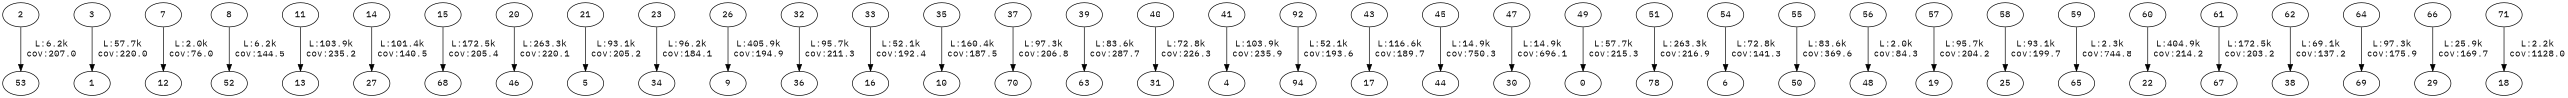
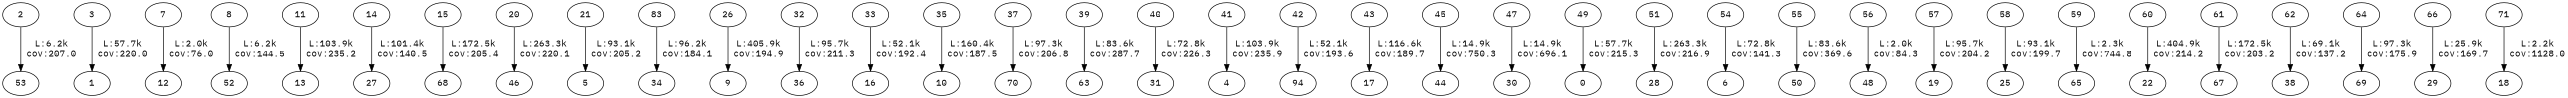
  digraph {
    fontname="IBM Plex Mono"
    node [fontname="IBM Plex Mono"]
    edge [fontname="IBM Plex Mono"]
    2
    53
    3
    1
    7
    12
    8
    52
    11
    13
    14
    27
    15
    68
    20
    46
    21
    5
-   23
+   23 [label=83]
    34
    26
    9
    32
    36
    33
    16
    35
    10
    37
    70
    39
    63
    40
    31
    41
    4
    n37 [label=94]
-   42 [label=92]
+   42
    43
    17
    45
    44
    47
    30
    49
    0
    51
-   28 [label=78]
+   28
    54
    6
    55
    50
    56
    48
    57
    19
    58
    25
    59
    65
    60
    22
    61
    67
    62
    38
    64
    69
    66
    29
    71
    18
    2 -> 53 [label=" L:6.2k\n cov:207.0"]
    3 -> 1 [label=" L:57.7k\n cov:220.0"]
    7 -> 12 [label=" L:2.0k\n cov:76.0"]
    8 -> 52 [label=" L:6.2k\n cov:144.5"]
    11 -> 13 [label=" L:103.9k\n cov:235.2"]
    14 -> 27 [label=" L:101.4k\n cov:140.5"]
    15 -> 68 [label=" L:172.5k\n cov:205.4"]
    20 -> 46 [label=" L:263.3k\n cov:220.1"]
    21 -> 5 [label=" L:93.1k\n cov:205.2"]
    23 -> 34 [label=" L:96.2k\n cov:184.1"]
    26 -> 9 [label=" L:405.9k\n cov:194.9"]
    32 -> 36 [label=" L:95.7k\n cov:211.3"]
    33 -> 16 [label=" L:52.1k\n cov:192.4"]
    35 -> 10 [label=" L:160.4k\n cov:187.5"]
    37 -> 70 [label=" L:97.3k\n cov:206.8"]
    39 -> 63 [label=" L:83.6k\n cov:287.7"]
    40 -> 31 [label=" L:72.8k\n cov:226.3"]
    41 -> 4 [label=" L:103.9k\n cov:235.9"]
    42 -> n37 [label=" L:52.1k\n cov:193.6"]
    43 -> 17 [label=" L:116.6k\n cov:189.7"]
    45 -> 44 [label=" L:14.9k\n cov:750.3"]
    47 -> 30 [label=" L:14.9k\n cov:696.1"]
    49 -> 0 [label=" L:57.7k\n cov:215.3"]
    51 -> 28 [label=" L:263.3k\n cov:216.9"]
    54 -> 6 [label=" L:72.8k\n cov:141.3"]
    55 -> 50 [label=" L:83.6k\n cov:369.6"]
    56 -> 48 [label=" L:2.0k\n cov:84.3"]
    57 -> 19 [label=" L:95.7k\n cov:204.2"]
    58 -> 25 [label=" L:93.1k\n cov:199.7"]
    59 -> 65 [label=" L:2.3k\n cov:744.8"]
    60 -> 22 [label=" L:404.9k\n cov:214.2"]
    61 -> 67 [label=" L:172.5k\n cov:203.2"]
    62 -> 38 [label=" L:69.1k\n cov:137.2"]
    64 -> 69 [label=" L:97.3k\n cov:175.9"]
    66 -> 29 [label=" L:25.9k\n cov:169.7"]
    71 -> 18 [label=" L:2.2k\n cov:1128.0"]
  }
